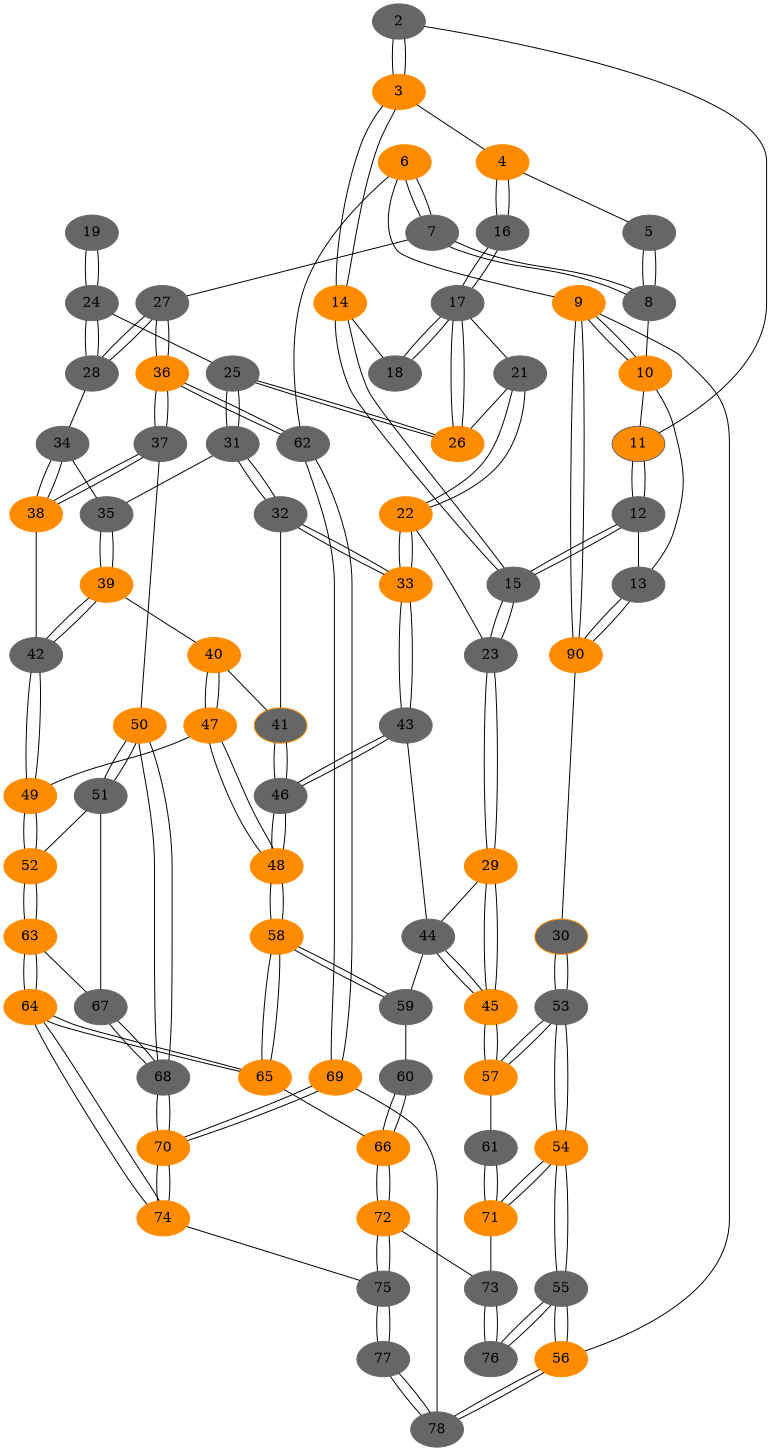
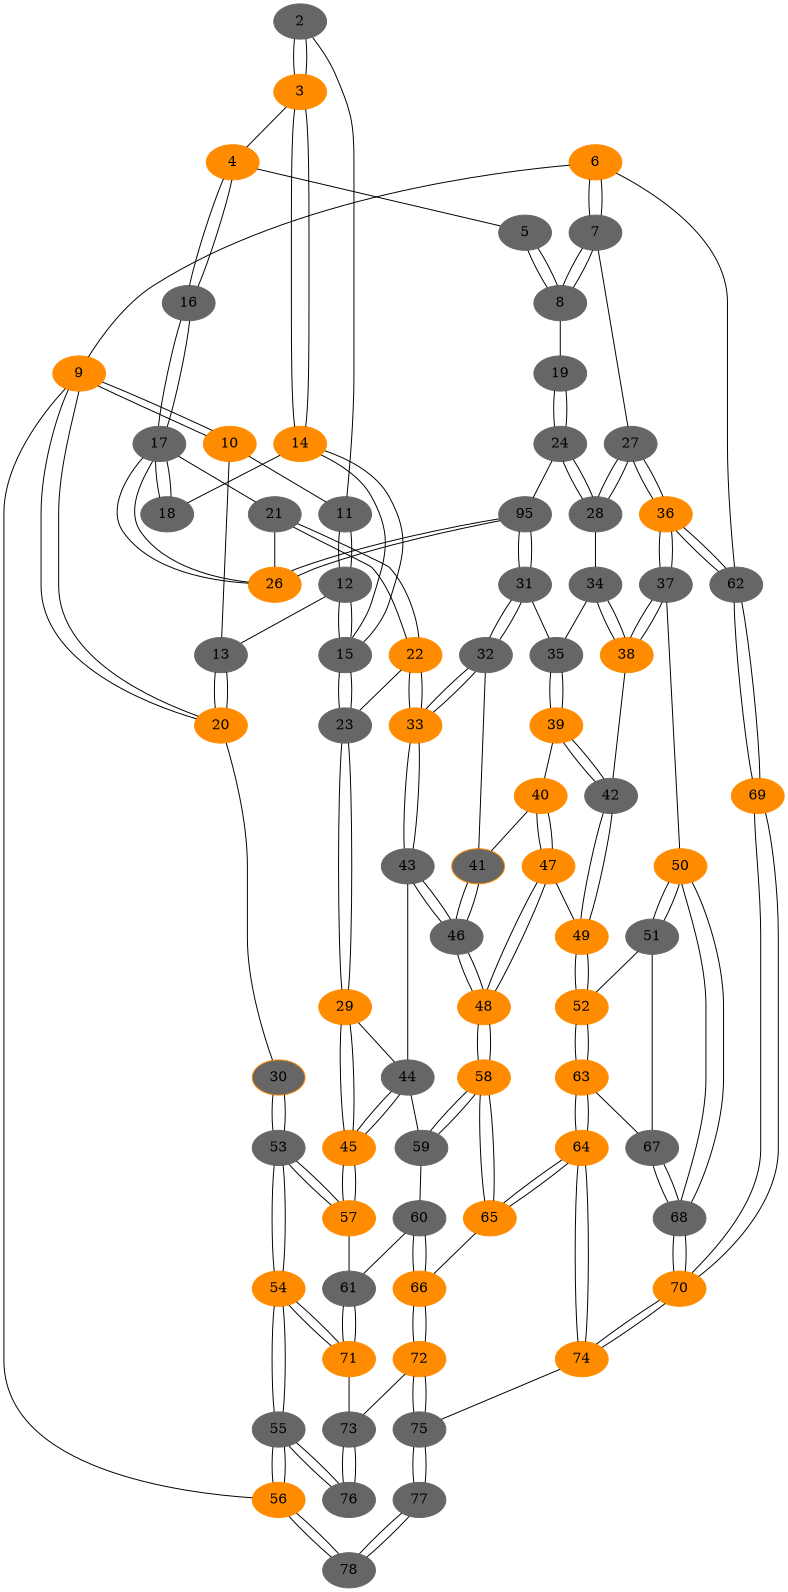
  graph {
    node [color=gray40 style=filled]
    3 [color=darkorange]
    2
-   11 [fillcolor=darkorange]
+   11
    6 [color=darkorange]
    7
    9 [color=darkorange]
    62
    4 [color=darkorange]
    14 [color=darkorange]
    12
    5
    16
    15
    18
    8
    17
    19
    27
    10 [color=darkorange]
-   20 [color=darkorange label=90]
+   20 [color=darkorange]
    56 [color=darkorange]
    69 [color=darkorange]
    28
    36 [color=darkorange]
    24
    13
    30 [color=darkorange fillcolor=gray40]
    78
    23
    29 [color=darkorange]
    26 [color=darkorange]
    21
    22 [color=darkorange]
-   25
+   25 [label=95]
    53
    33 [color=darkorange]
    43
    45 [color=darkorange]
    44
    31
    34
    32
    35
    37
    38 [color=darkorange]
    57 [color=darkorange]
    54 [color=darkorange]
    41 [color=darkorange fillcolor=gray40]
    39 [color=darkorange]
    46
    42
    40 [color=darkorange]
    50 [color=darkorange]
    51
    68
    49 [color=darkorange]
    47 [color=darkorange]
    48 [color=darkorange]
    52 [color=darkorange]
    59
    60
    61
    58 [color=darkorange]
    65 [color=darkorange]
    63 [color=darkorange]
    67
    70 [color=darkorange]
    64 [color=darkorange]
    55
    71 [color=darkorange]
    76
    73
    66 [color=darkorange]
    72 [color=darkorange]
    74 [color=darkorange]
    75
    77
    3 -- 4
    3 -- 14
    3 -- 14
    2 -- 3
    2 -- 3
    2 -- 11
    11 -- 12
    11 -- 12
    6 -- 7
    6 -- 7
    6 -- 9
    6 -- 62
    7 -- 8
    7 -- 8
    7 -- 27
    9 -- 10
    9 -- 10
    9 -- 20
    9 -- 20
    9 -- 56
    62 -- 69
    62 -- 69
    4 -- 5
    4 -- 16
    4 -- 16
    14 -- 15
    14 -- 15
    14 -- 18
    12 -- 15
    12 -- 15
    12 -- 13
    5 -- 8
    5 -- 8
    16 -- 17
    16 -- 17
    15 -- 23
    15 -- 23
-   8 -- 10
+   8 -- 19
    17 -- 18
    17 -- 18
    17 -- 26
    17 -- 26
    17 -- 21
    19 -- 24
    19 -- 24
    27 -- 28
    27 -- 28
    27 -- 36
    27 -- 36
    10 -- 11
    10 -- 13
    20 -- 30
    56 -- 78
    56 -- 78
-   69 -- 78
    69 -- 70
    69 -- 70
    28 -- 34
    36 -- 62
    36 -- 62
    36 -- 37
    36 -- 37
    24 -- 28
    24 -- 28
    24 -- 25
    13 -- 20
    13 -- 20
    30 -- 53
    30 -- 53
    23 -- 29
    23 -- 29
    29 -- 45
    29 -- 45
    29 -- 44
    21 -- 26
    21 -- 22
    21 -- 22
    22 -- 23
    22 -- 33
    22 -- 33
    25 -- 26
    25 -- 26
    25 -- 31
    25 -- 31
    53 -- 57
    53 -- 57
    53 -- 54
    53 -- 54
    33 -- 43
    33 -- 43
    43 -- 44
    43 -- 46
    43 -- 46
    45 -- 57
    45 -- 57
    44 -- 45
    44 -- 45
    44 -- 59
    31 -- 32
    31 -- 32
    31 -- 35
    34 -- 35
    34 -- 38
    34 -- 38
    32 -- 33
    32 -- 33
    32 -- 41
    35 -- 39
    35 -- 39
    37 -- 38
    37 -- 38
    37 -- 50
    38 -- 42
    57 -- 61
    54 -- 55
    54 -- 55
    54 -- 71
    54 -- 71
    41 -- 46
    41 -- 46
    39 -- 42
    39 -- 42
    39 -- 40
    46 -- 48
    46 -- 48
    42 -- 49
    42 -- 49
    40 -- 41
    40 -- 47
    40 -- 47
    50 -- 51
    50 -- 51
    50 -- 68
    50 -- 68
    51 -- 52
    51 -- 67
    68 -- 70
    68 -- 70
    49 -- 52
    49 -- 52
    47 -- 49
    47 -- 48
    47 -- 48
    48 -- 58
    48 -- 58
    52 -- 63
    52 -- 63
    59 -- 60
+   60 -- 61
    60 -- 66
    60 -- 66
    61 -- 71
    61 -- 71
    58 -- 59
    58 -- 59
    58 -- 65
    58 -- 65
    65 -- 66
    63 -- 67
    63 -- 64
    63 -- 64
    67 -- 68
    67 -- 68
    70 -- 74
    70 -- 74
    64 -- 65
    64 -- 65
    64 -- 74
    64 -- 74
    55 -- 56
    55 -- 56
    55 -- 76
    55 -- 76
    71 -- 73
    73 -- 76
    73 -- 76
    66 -- 72
    66 -- 72
    72 -- 73
    72 -- 75
    72 -- 75
    74 -- 75
    75 -- 77
    75 -- 77
    77 -- 78
    77 -- 78
  }
